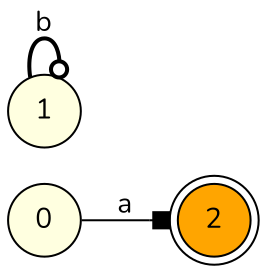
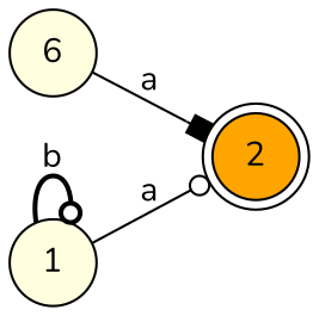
  digraph {
    fontname=Nunito
    rankdir=LR
    node [fillcolor=lightyellow fontname=Nunito shape=circle style=filled]
    edge [arrowhead=odot fontname=Nunito style=solid]
    n1 [fillcolor=orange label=2 shape=doublecircle]
-   n2 [label=0]
+   n2 [label=6]
    n3 [label=1]
    n2 -> n1 [arrowhead=box label=a]
+   n3 -> n1 [label=a]
    n3 -> n3 [label=b style=bold]
  }
